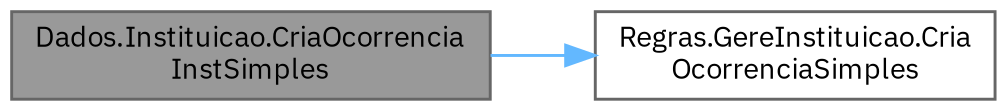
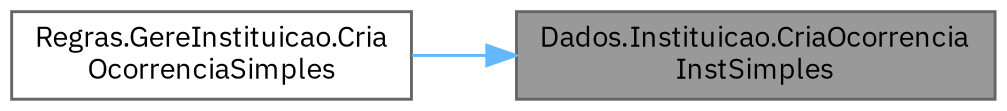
  digraph {
    rankdir=RL
    fontname="IBM Plex Sans"
    node [fontname="IBM Plex Sans" fontsize=10 shape=box style=filled]
    n1 [color=gray40 fillcolor=grey60 fontcolor=black height=0.2 label="Dados.Instituicao.CriaOcorrencia\lInstSimples" width=0.4]
    n2 [color=grey40 fillcolor=white height=0.2 label="Regras.GereInstituicao.Cria\lOcorrenciaSimples" width=0.4]
-   n2 -> n1 [color=steelblue1 dir=back fontname="IBM Plex Sans" fontsize=10 labelfontname=Helvetica labelfontsize=10 style=solid]
+   n1 -> n2 [color=steelblue1 dir=back fontname="IBM Plex Sans" fontsize=10 labelfontname=Helvetica labelfontsize=10 style=solid]
  }
